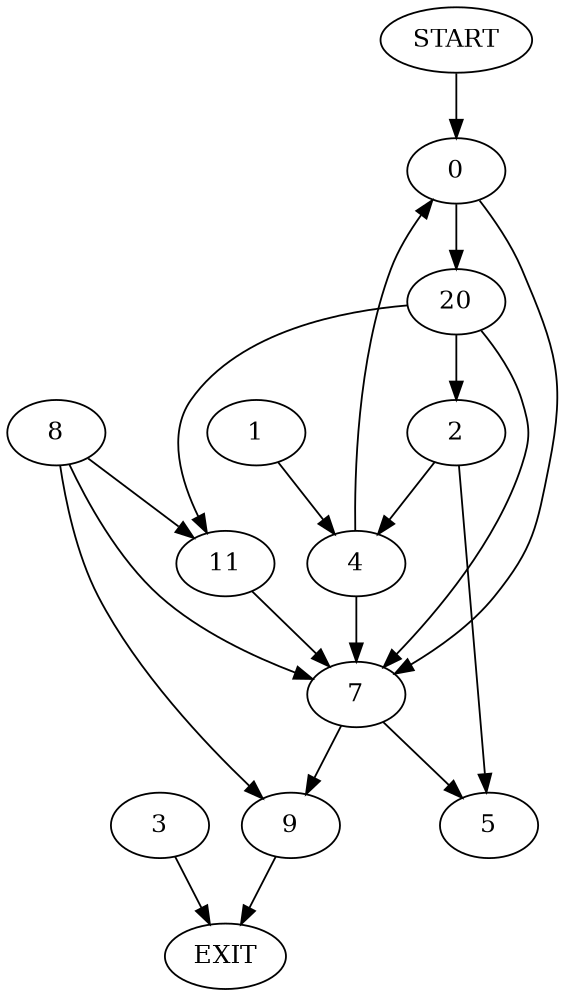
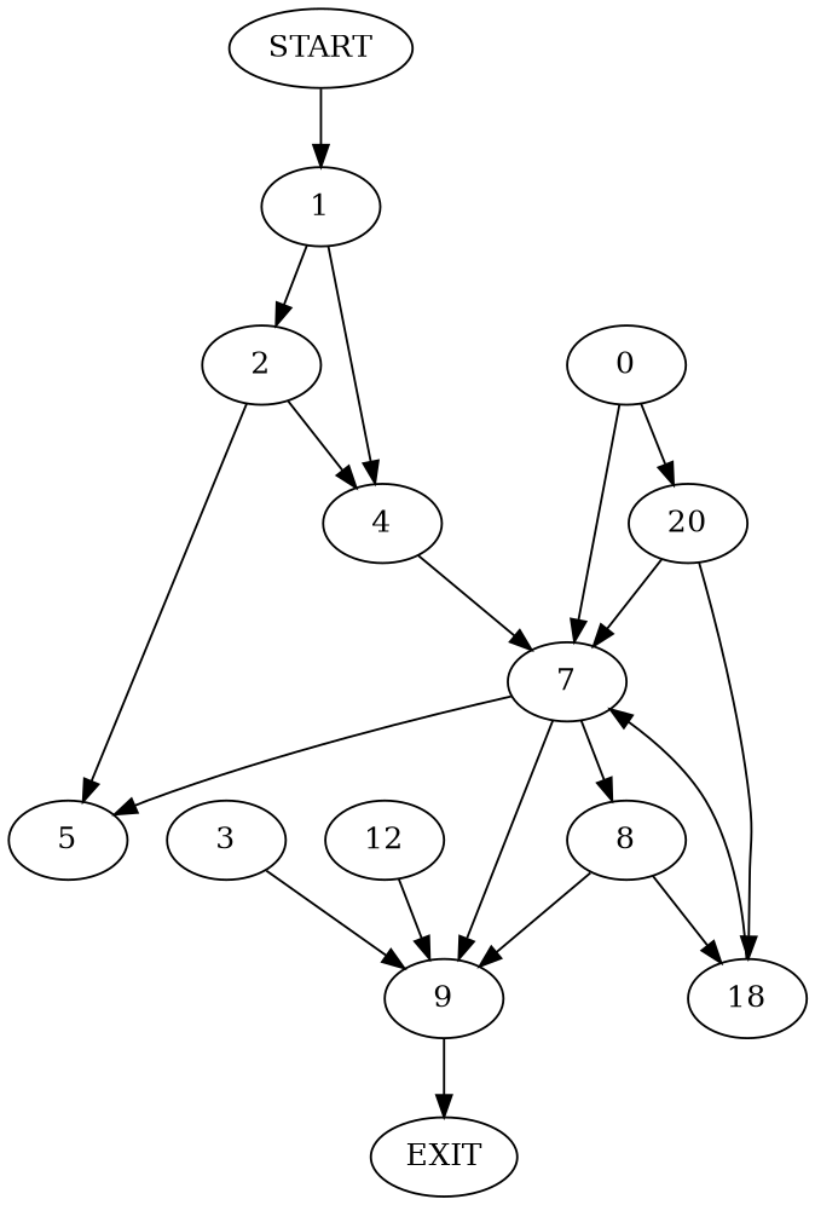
  digraph {
    n1 [label=START]
    1
    2
    4
    n5 [label=EXIT]
    5
    3
    n8 [label=0]
    7
    n10 [label=20]
    8
    9
-   11
-   n1 -> n8
-   n10 -> 2
+   11 [label=18]
+   12
+   n1 -> 1
+   1 -> 2
    1 -> 4
    2 -> 4
    2 -> 5
-   4 -> n8
    4 -> 7
-   3 -> n5
+   3 -> 9
    n8 -> 7
    n8 -> n10
    7 -> 5
-   8 -> 7
+   7 -> 8
    7 -> 9
    n10 -> 7
    n10 -> 11
    8 -> 9
    8 -> 11
    9 -> n5
    11 -> 7
+   12 -> 9
  }
